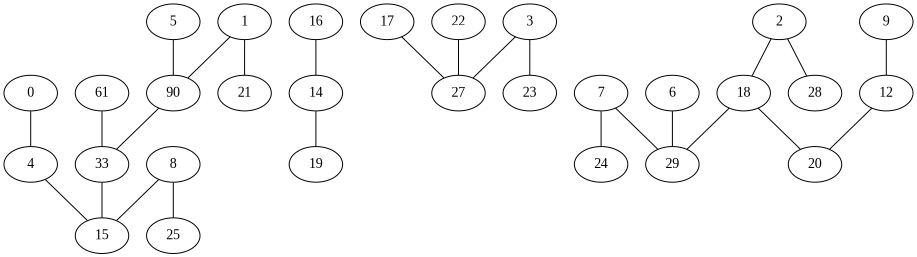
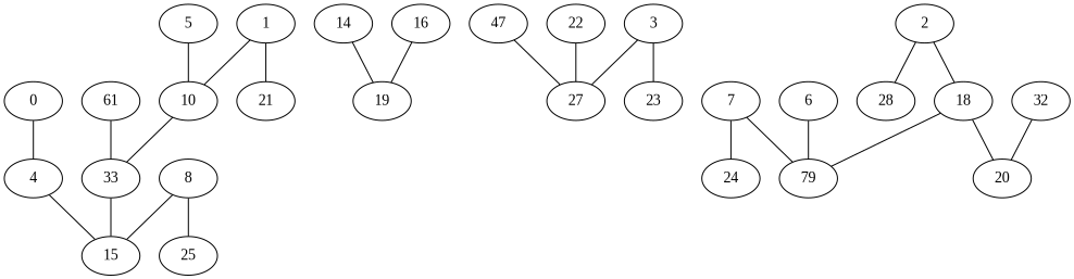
  graph {
    fontname="Liberation Serif"
    node [fontname="Liberation Serif"]
    edge [fontname="Liberation Serif"]
-   10 [Label="10 (0.00)" label=90]
+   10 [Label="10 (0.00)"]
    n2 [Label="13 (0.00)" label=33]
    15 [Label="15 (0.00)"]
    19 [Label="19 (0.00)"]
-   17 [Label="17 (0.00)"]
+   17 [Label="17 (0.00)" label=47]
    27 [Label="27 (0.00)"]
    22 [Label="22 (0.00)"]
    18 [Label="18 (0.00)"]
-   29 [Label="29 (0.00)"]
+   29 [Label="29 (0.00)" label=79]
    20 [Label="20 (0.00)"]
    7 [Label="7 (0.00)"]
    24 [Label="24 (0.00)"]
    1 [Label="1 (0.00)"]
    21 [Label="21 (0.00)"]
    3 [Label="3 (0.00)"]
    23 [Label="23 (0.00)"]
-   12 [Label="12 (0.00)"]
+   12 [Label="12 (0.00)" label=32]
    4 [Label="4 (0.00)"]
    6 [Label="6 (0.00)"]
-   9 [Label="9 (0.00)"]
    2 [Label="2 (0.00)"]
    28 [Label="28 (0.00)"]
    n23 [Label="11 (0.00)" label=61]
    5 [Label="5 (0.00)"]
    8 [Label="8 (0.00)"]
    25 [Label="25 (0.00)"]
    0 [Label="0 (0.00)"]
    14 [Label="14 (0.00)"]
    16 [Label="16 (0.00)"]
    10 -- n2 [Label=1.52]
    n2 -- 15 [Label=28.92]
    17 -- 27 [Label=7.90]
    22 -- 27 [Label=15.29]
    18 -- 29 [Label=19.02]
    18 -- 20 [Label=86.13]
    7 -- 29 [Label=28.07]
    7 -- 24 [Label=104.24]
    1 -- 10 [Label=39.25]
    1 -- 21 [Label=150.02]
    3 -- 27 [Label=42.71]
    3 -- 23 [Label=362.56]
    12 -- 20 [Label=47.99]
    4 -- 15 [Label=55.28]
    6 -- 29 [Label=55.93]
-   9 -- 12 [Label=70.45]
    2 -- 18 [Label=77.88]
    2 -- 28 [Label=85.51]
    n23 -- n2 [Label=80.38]
    5 -- 10 [Label=88.21]
    8 -- 15 [Label=111.25]
    8 -- 25 [Label=160.62]
    0 -- 4 [Label=145.15]
    14 -- 19 [Label=183.80]
-   16 -- 14 [Label=255.87]
+   16 -- 19 [Label=255.87]
  }
